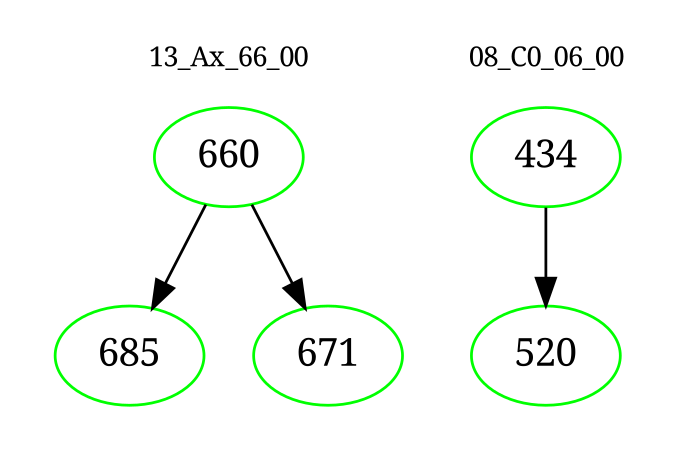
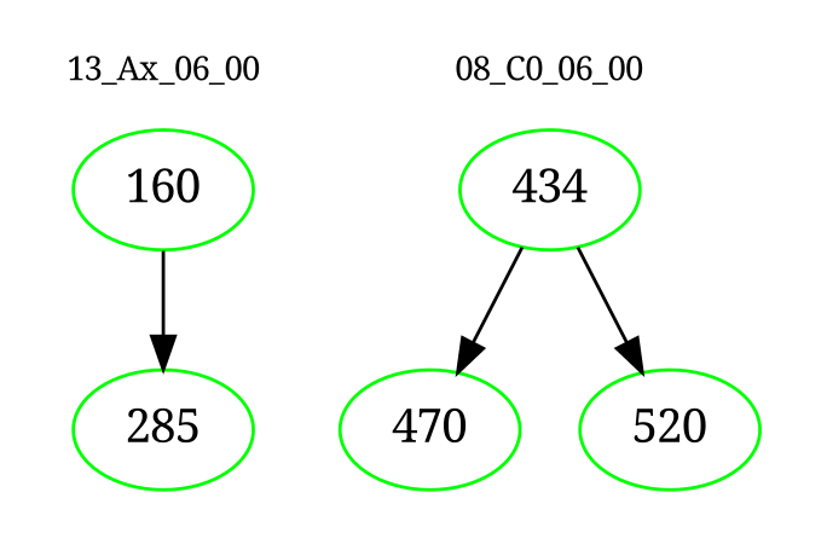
  digraph {
    fontname="Noto Serif"
    node [color=green fontname="Noto Serif"]
    edge [color=black fontname="Noto Serif"]
-   n1 [label=660]
-   n2 [label=685]
-   n3 [label=671]
+   n1 [label=160]
+   n2 [label=285]
    n4 [label=434]
+   n5 [label=470]
    n6 [label=520]
    subgraph cluster_1 {
      color=white
      fontsize=10
-     label="13_Ax_66_00"
+     label="13_Ax_06_00"
      n1
      n2
-     n3
    }
    subgraph cluster_2 {
      color=white
      fontsize=10
      label="08_C0_06_00"
      n4
+     n5
      n6
    }
    n1 -> n2
-   n1 -> n3
+   n4 -> n5
    n4 -> n6
  }
